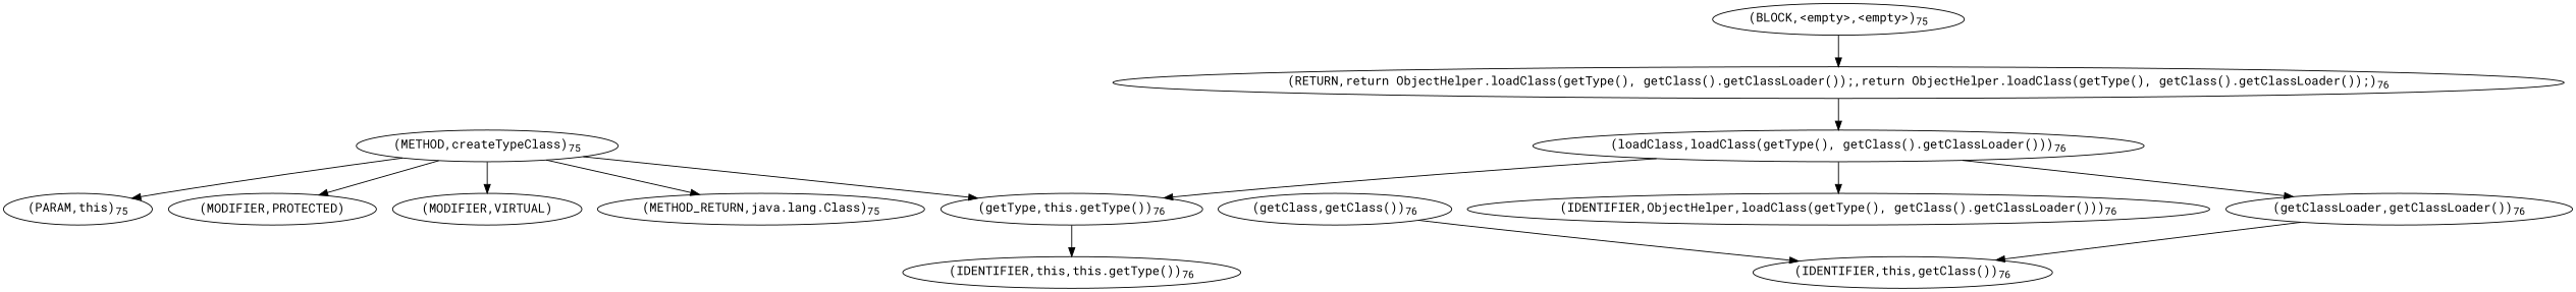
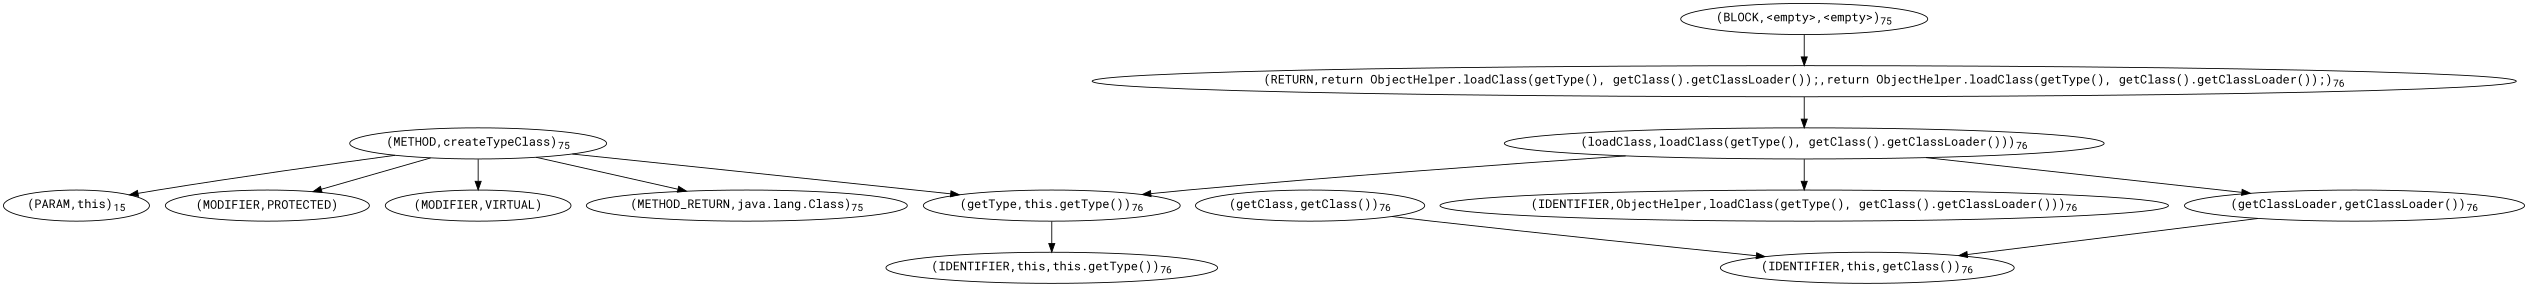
  digraph {
    fontname="Roboto Mono"
    node [fontname="Roboto Mono"]
    edge [fontname="Roboto Mono"]
    n1 [label=<(METHOD,createTypeClass)<SUB>75</SUB>>]
-   n2 [label=<(PARAM,this)<SUB>75</SUB>>]
+   n2 [label=<(PARAM,this)<SUB>15</SUB>>]
    n3 [label=<(MODIFIER,PROTECTED)>]
    n4 [label=<(MODIFIER,VIRTUAL)>]
    n5 [label=<(METHOD_RETURN,java.lang.Class)<SUB>75</SUB>>]
    n6 [label=<(getType,this.getType())<SUB>76</SUB>>]
    n7 [label=<(BLOCK,&lt;empty&gt;,&lt;empty&gt;)<SUB>75</SUB>>]
    n8 [label=<(RETURN,return ObjectHelper.loadClass(getType(), getClass().getClassLoader());,return ObjectHelper.loadClass(getType(), getClass().getClassLoader());)<SUB>76</SUB>>]
    n9 [label=<(loadClass,loadClass(getType(), getClass().getClassLoader()))<SUB>76</SUB>>]
    n10 [label=<(IDENTIFIER,ObjectHelper,loadClass(getType(), getClass().getClassLoader()))<SUB>76</SUB>>]
    n11 [label=<(getClassLoader,getClassLoader())<SUB>76</SUB>>]
    n12 [label=<(IDENTIFIER,this,this.getType())<SUB>76</SUB>>]
    n13 [label=<(IDENTIFIER,this,getClass())<SUB>76</SUB>>]
    n14 [label=<(getClass,getClass())<SUB>76</SUB>>]
    n1 -> n2
    n1 -> n3
    n1 -> n4
    n1 -> n5
    n1 -> n6
    n6 -> n12
    n7 -> n8
    n8 -> n9
    n9 -> n6
    n9 -> n10
    n9 -> n11
    n11 -> n13
    n14 -> n13
  }
